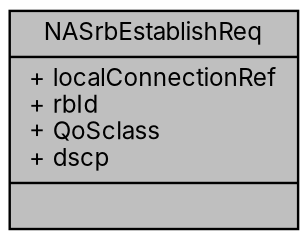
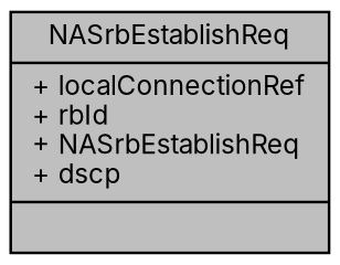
  digraph {
    fontname=Inter
-   n1 [color=black fillcolor=grey75 fontcolor=black fontname=Inter fontsize=10 height=0.2 label="{NASrbEstablishReq\n|+ localConnectionRef\l+ rbId\l+ QoSclass\l+ dscp\l|}" shape=record style=filled width=0.4]
+   n1 [color=black fillcolor=grey75 fontcolor=black fontname=Inter fontsize=10 height=0.2 label="{NASrbEstablishReq\n|+ localConnectionRef\l+ rbId\l+ NASrbEstablishReq\l+ dscp\l|}" shape=record style=filled width=0.4]
  }
